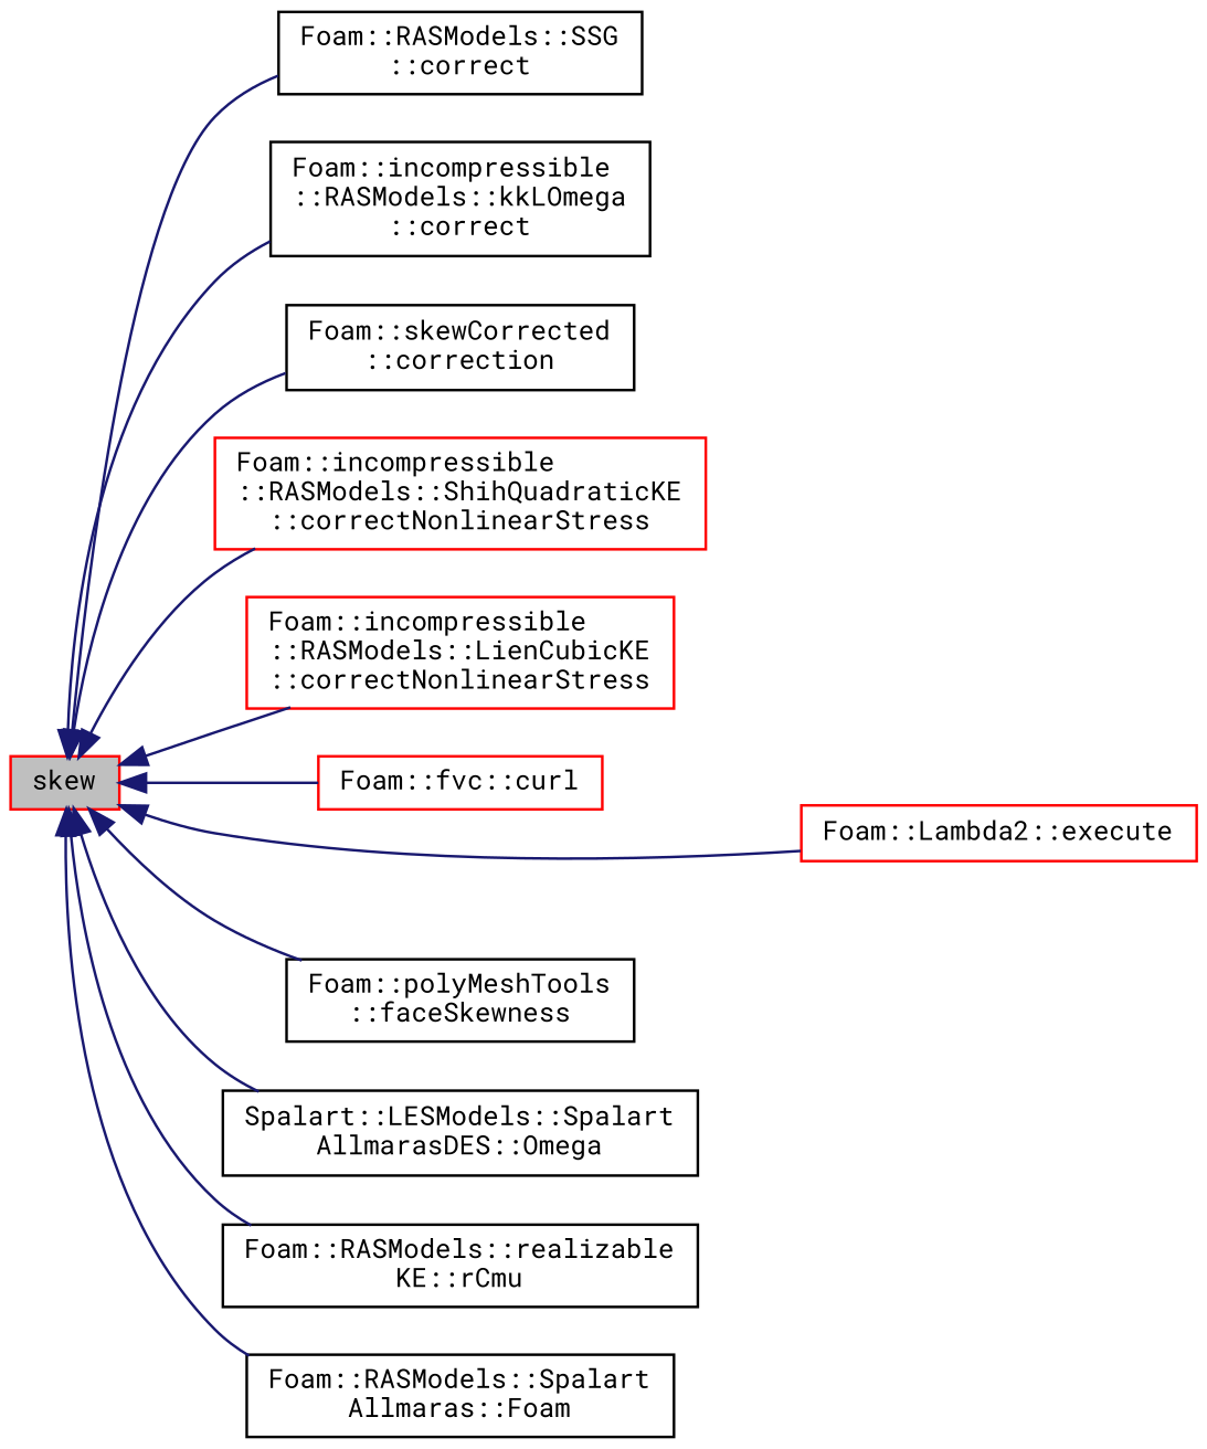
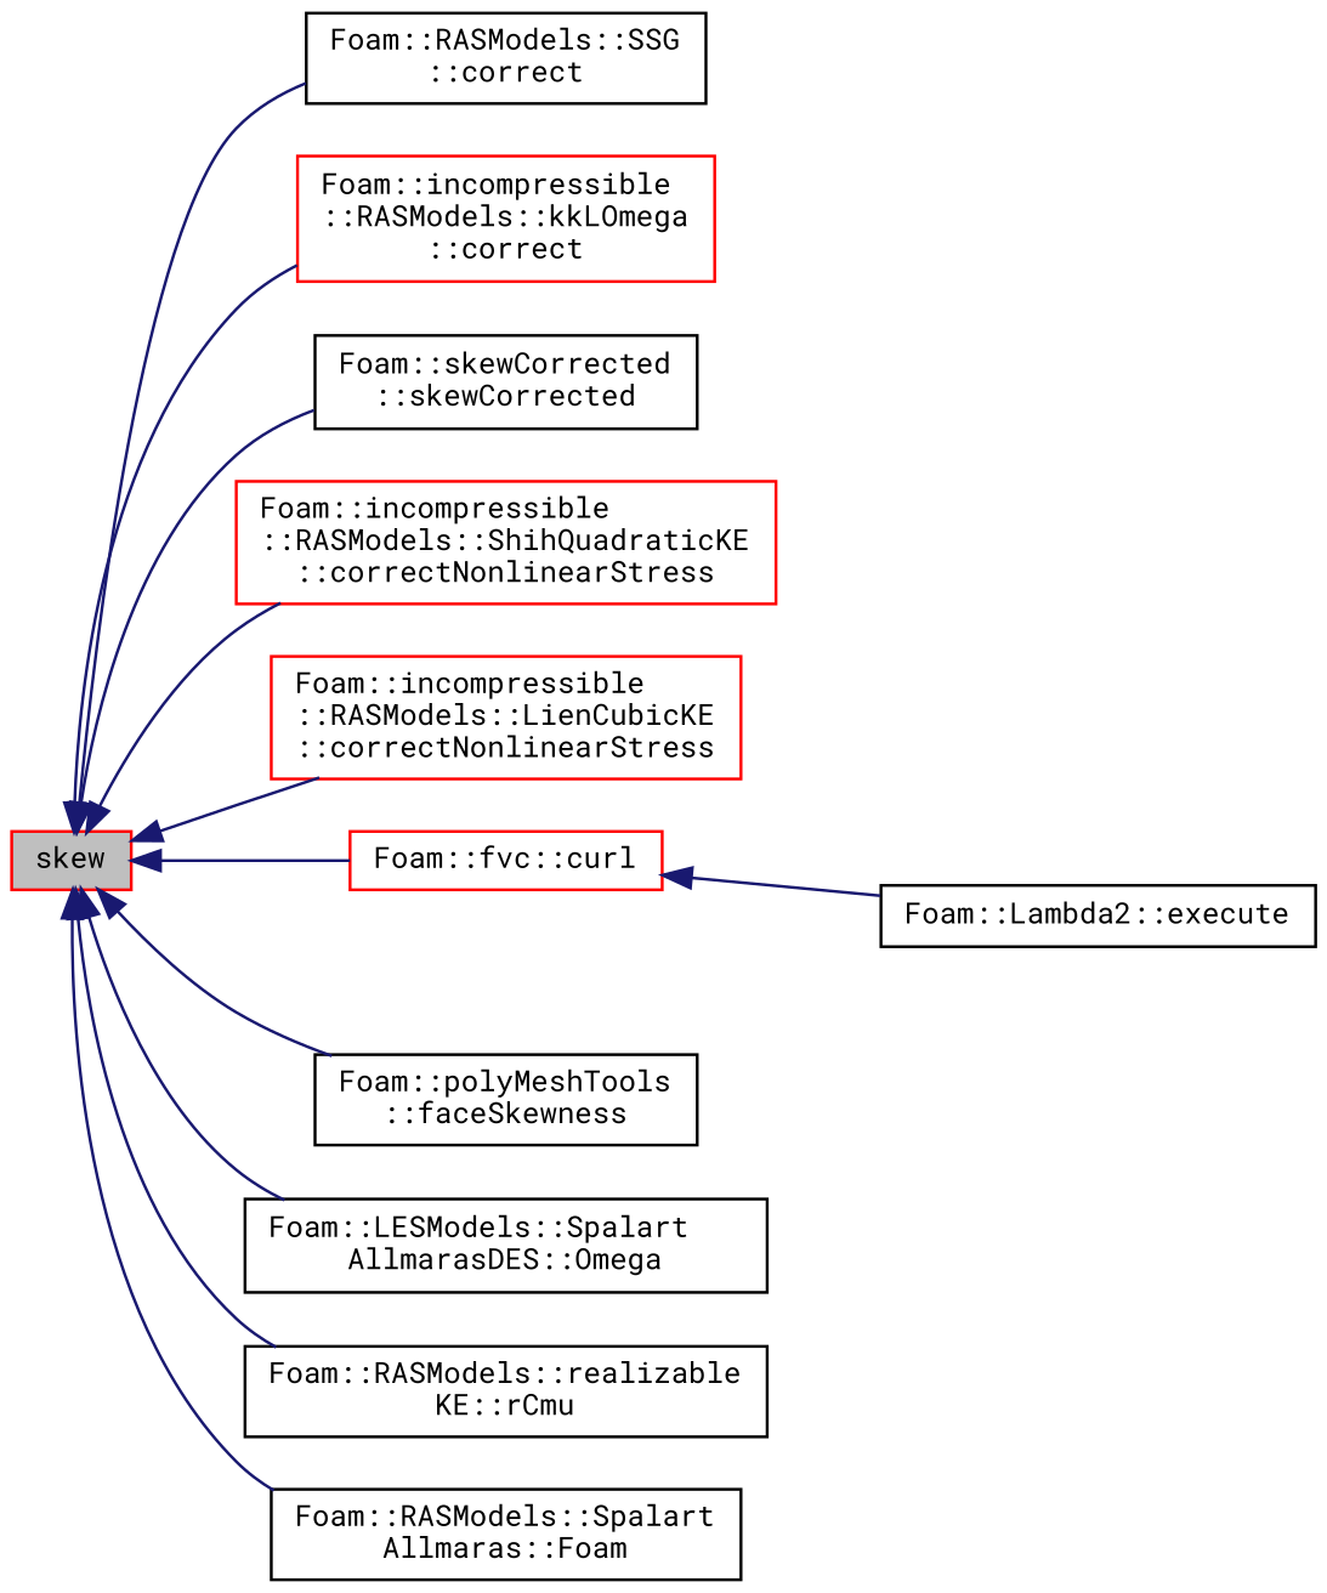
  digraph {
    fontname="Roboto Mono"
    rankdir=LR
    node [color=black fontname="Roboto Mono" fontsize=10 shape=record]
    edge [color=midnightblue dir=back fontname="Roboto Mono" fontsize=10 labelfontname=FreeSans labelfontsize=10 style=solid]
    n1 [color=red fillcolor=grey75 fontcolor=black height=0.2 label=skew style=filled width=0.4]
    n2 [height=0.2 label="Foam::RASModels::SSG\l::correct" width=0.4]
-   n3 [height=0.2 label="Foam::incompressible\l::RASModels::kkLOmega\l::correct" width=0.4]
-   n4 [height=0.2 label="Foam::skewCorrected\l::correction" width=0.4]
+   n3 [color=red height=0.2 label="Foam::incompressible\l::RASModels::kkLOmega\l::correct" width=0.4]
+   n4 [height=0.2 label="Foam::skewCorrected\l::skewCorrected" width=0.4]
    n5 [color=red height=0.2 label="Foam::incompressible\l::RASModels::ShihQuadraticKE\l::correctNonlinearStress" width=0.4]
    n6 [color=red height=0.2 label="Foam::incompressible\l::RASModels::LienCubicKE\l::correctNonlinearStress" width=0.4]
    n7 [color=red height=0.2 label="Foam::fvc::curl" width=0.4]
-   n8 [color=red height=0.2 label="Foam::Lambda2::execute" width=0.4]
+   n8 [height=0.2 label="Foam::Lambda2::execute" width=0.4]
    n9 [height=0.2 label="Foam::polyMeshTools\l::faceSkewness" width=0.4]
-   n10 [height=0.2 label="Spalart::LESModels::Spalart\lAllmarasDES::Omega" width=0.4]
+   n10 [height=0.2 label="Foam::LESModels::Spalart\lAllmarasDES::Omega" width=0.4]
    n11 [height=0.2 label="Foam::RASModels::realizable\lKE::rCmu" width=0.4]
    n12 [height=0.2 label="Foam::RASModels::Spalart\lAllmaras::Foam" width=0.4]
    n1 -> n2
    n1 -> n3
    n1 -> n4
    n1 -> n5
    n1 -> n6
    n1 -> n7
-   n1 -> n8
+   n7 -> n8
    n1 -> n9
    n1 -> n10
    n1 -> n11
    n1 -> n12
  }
